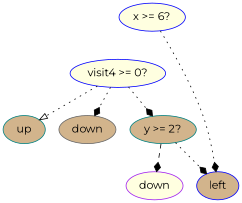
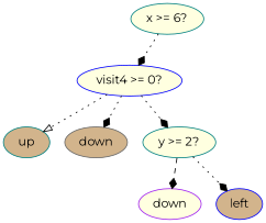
  digraph {
    fontname=Montserrat
    node [color=blue fillcolor=tan fontname=Montserrat style=filled]
    edge [arrowhead=diamond fontname=Montserrat style=dotted]
-   n1 [fillcolor=lightyellow label="x >= 6?"]
+   n1 [color=teal fillcolor=lightyellow label="x >= 6?"]
    n2 [fillcolor=lightyellow label="visit4 >= 0?"]
    n3 [color=teal label=up]
    n4 [color=gray40 label=down]
-   n5 [color=teal label="y >= 2?"]
+   n5 [color=teal fillcolor=lightyellow label="y >= 2?"]
    n6 [color=purple fillcolor=lightyellow label=down]
    n7 [label=left]
-   n1 -> n7
+   n1 -> n2
    n2 -> n3 [arrowhead=onormal]
    n2 -> n4
    n2 -> n5
    n5 -> n6 [style=dashed]
    n5 -> n7
  }
